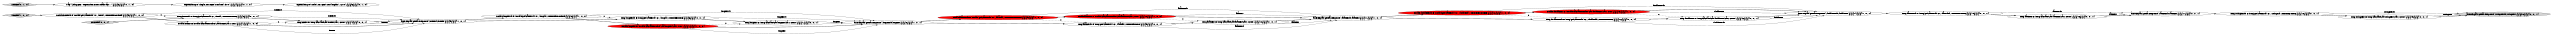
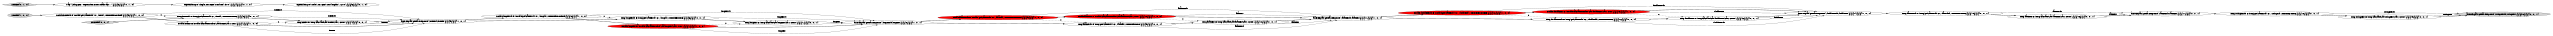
  digraph {
    rankdir=LR
    node [fillcolor=white shape=ellipse style=filled]
    edge [style=bold]
    n1 [fillcolor=red label="Double longTest = (Double)calculateNumberStat(longTestStart,\"sum\")@@@7@@@['1', '0', '0']"]
    n2 [label="assertEquals(getRawResponse(),longResult,longTest)@@@8@@@['1', '0', '1']"]
    n3 [label="Long longTest = (Long)calculateStat(longTestStart,\"count\")@@@7@@@['0', '0', '1']"]
    n4 [fillcolor=red label="Double floatResult = (Double)getStatResult(\"sr\",\"float_fd\",VAL_TYPE.DOUBLE)@@@9@@@['1', '0', '0']"]
    n5 [label="Long floatResult = (Long)getStatResult(\"cr\",\"float_fd\",VAL_TYPE.LONG)@@@9@@@['0', '0', '1']"]
    n6 [fillcolor=red label="Double doubleResult = (Double)getStatResult(\"sr\",\"double_dd\",VAL_TYPE.DOUBLE)@@@12@@@['1', '0', '0']"]
    n7 [label="Long doubleResult = (Long)getStatResult(\"cr\",\"double_dd\",VAL_TYPE.LONG)@@@12@@@['0', '0', '1']"]
    n8 [label="assertEquals(getRawResponse(),doubleResult,doubleTest)@@@14@@@['1', '0', '1']"]
    n9 [fillcolor=red label="Double doubleTest = (Double)calculateNumberStat(doubleTestStart,\"sum\")@@@13@@@['1', '0', '0']"]
    n10 [label="Long doubleTest = (Long)calculateStat(doubleTestStart,\"count\")@@@13@@@['0', '0', '1']"]
    n11 [label="Long dateResult = (Long)getStatResult(\"cr\",\"date_dtd\",VAL_TYPE.LONG)@@@15@@@['0', '0', '1']"]
    n12 [label="Double intTest = (Double)calculateNumberStat(intTestStart,\"sum\")@@@4@@@['1', '0', '0']"]
    n13 [label="Long intTest = (Long)calculateStat(intTestStart,\"count\")@@@4@@@['0', '0', '1']"]
    n14 [label="assertEquals(getRawResponse(),intResult,intTest)@@@5@@@['1', '0', '1']"]
    n15 [label="Long longResult = (Long)getStatResult(\"cr\",\"long_ld\",VAL_TYPE.LONG)@@@6@@@['0', '0', '1']"]
    n16 [label="Double longResult = (Double)getStatResult(\"sr\",\"long_ld\",VAL_TYPE.DOUBLE)@@@6@@@['1', '0', '0']"]
    n17 [label="assertEquals(getRawResponse(),floatResult,floatTest)@@@11@@@['1', '0', '1']"]
    n18 [fillcolor=red label="Double floatTest = (Double)calculateNumberStat(floatTestStart,\"sum\")@@@10@@@['1', '0', '0']"]
    n19 [label="Long floatTest = (Long)calculateStat(floatTestStart,\"count\")@@@10@@@['0', '0', '1']"]
    n20 [fillcolor=lightgray label="assertEquals(getRawResponse(),stringResult,stringTest)@@@20@@@['0', '0', '1']"]
    n21 [label="Long dateTest = (Long)calculateStat(dateTestStart,\"count\")@@@16@@@['0', '0', '1']"]
    n22 [label="assertEquals(getRawResponse(),dateResult,dateTest)@@@17@@@['0', '0', '1']"]
    n23 [label="Long stringResult = (Long)getStatResult(\"cr\",\"string_sd\",VAL_TYPE.LONG)@@@18@@@['0', '0', '1']"]
    n24 [label="Double intResult = (Double)getStatResult(\"sr\",\"int_id\",VAL_TYPE.DOUBLE)@@@3@@@['1', '0', '0']"]
    n25 [label="Long intResult = (Long)getStatResult(\"cr\",\"int_id\",VAL_TYPE.LONG)@@@3@@@['0', '0', '1']"]
    n26 [label="Map<String,ETP> expressions = new HashMap<>()@@@3@@@['0', '1', '0']"]
    n27 [label="expressions.put(\"single\",new ETP(\"sum(int_i)\",57.0))@@@4@@@['0', '1', '0']"]
    n28 [label="expressions.put(\"multi\",new ETP(\"sum(long_lm)\",120.0))@@@5@@@['0', '1', '0']"]
    n29 [label="Long stringTest = (Long)calculateStat(stringTestStart,\"count\")@@@19@@@['0', '0', '1']"]
    n30 [fillcolor=lightgray label="countTest['0', '0', '1']" shape=diamond]
-   n31 [fillcolor=lightgray label="sumTest['1', '0', '0']" shape=diamond]
+   n31 [fillcolor=lightgray label="sumTest['1', '0', '0']"]
    n32 [fillcolor=lightgray label="sumTest['0', '1', '0']" shape=diamond]
    n1 -> n2 [label=longTest style=solid]
    n1 -> n2
    n1 -> n3 [label=0 style=dashed]
    n2 -> n4
    n2 -> n5
    n3 -> n2 [label=longTest style=solid]
    n3 -> n2
    n4 -> n5 [label=0 style=dashed]
    n4 -> n17 [label=floatResult style=solid]
    n4 -> n18
    n5 -> n17 [label=floatResult style=solid]
    n5 -> n19
    n6 -> n7 [label=0 style=dashed]
    n6 -> n8 [label=doubleResult style=solid]
    n6 -> n9
    n7 -> n8 [label=doubleResult style=solid]
    n7 -> n10
    n8 -> n11
    n9 -> n8 [label=doubleTest style=solid]
    n9 -> n8
    n9 -> n10 [label=0 style=dashed]
    n10 -> n8 [label=doubleTest style=solid]
    n10 -> n8
    n11 -> n21
    n11 -> n22 [label=dateResult style=solid]
    n12 -> n13 [label=0 style=dashed]
    n12 -> n14 [label=intTest style=solid]
    n12 -> n14
    n13 -> n14
    n13 -> n14 [label=intTest style=solid]
    n14 -> n15
    n14 -> n16
    n15 -> n2 [label=longResult style=solid]
    n15 -> n3
    n16 -> n1
    n16 -> n2 [label=longResult style=solid]
    n16 -> n15 [label=0 style=dashed]
    n17 -> n6
    n17 -> n7
    n18 -> n17
    n18 -> n17 [label=floatTest style=solid]
    n18 -> n19 [label=0 style=dashed]
    n19 -> n17 [label=floatTest style=solid]
    n19 -> n17
    n21 -> n22 [label=dateTest style=solid]
    n21 -> n22
    n22 -> n23
    n23 -> n20 [label=stringResult style=solid]
    n23 -> n29
    n24 -> n12
    n24 -> n14 [label=intResult style=solid]
    n24 -> n25 [label=0 style=dashed]
    n25 -> n13
    n25 -> n14 [label=intResult style=solid]
    n26 -> n27
    n27 -> n28
    n29 -> n20 [label=stringTest style=solid]
    n29 -> n20
    n30 -> n25
    n31 -> n24
    n32 -> n26
  }
